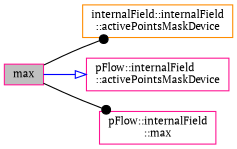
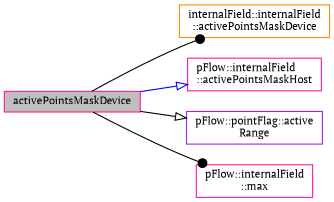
  digraph {
    fontname="PT Serif"
    rankdir=LR
    node [color=deeppink fillcolor=white fontname="PT Serif" fontsize=10 shape=record style=filled]
    edge [arrowhead=dot color=black fontname="PT Serif" fontsize=10 labelfontname=Helvetica labelfontsize=10 style=solid]
-   n1 [fillcolor=grey75 fontcolor=black height=0.2 label=max width=0.4]
+   n1 [fillcolor=grey75 fontcolor=black height=0.2 label=activePointsMaskDevice width=0.4]
    n2 [color=darkorange height=0.2 label="internalField::internalField\l::activePointsMaskDevice" width=0.4]
-   n3 [height=0.2 label="pFlow::internalField\l::activePointsMaskDevice" width=0.4]
+   n3 [height=0.2 label="pFlow::internalField\l::activePointsMaskHost" width=0.4]
+   n4 [color=purple height=0.2 label="pFlow::pointFlag::active\lRange" width=0.4]
    n5 [height=0.2 label="pFlow::internalField\l::max" width=0.4]
    n1 -> n2
    n1 -> n3 [arrowhead=onormal color=blue]
+   n1 -> n4 [arrowhead=onormal]
    n1 -> n5
  }
